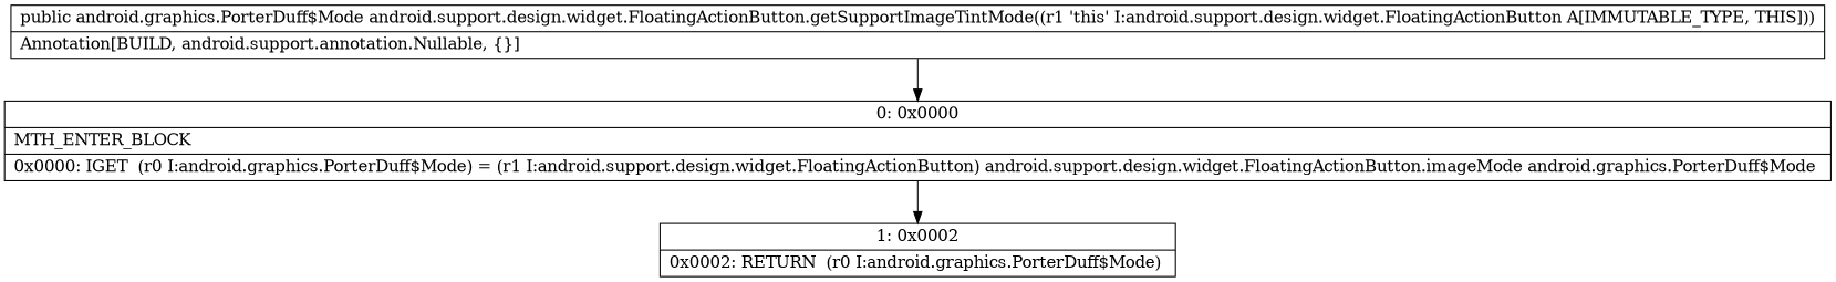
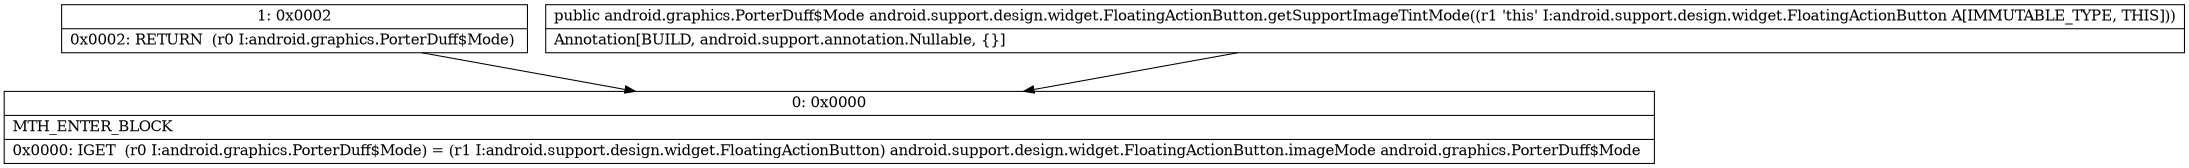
  digraph {
    node [shape=record]
    n1 [label="{0\:\ 0x0000|MTH_ENTER_BLOCK\l|0x0000: IGET  (r0 I:android.graphics.PorterDuff$Mode) = (r1 I:android.support.design.widget.FloatingActionButton) android.support.design.widget.FloatingActionButton.imageMode android.graphics.PorterDuff$Mode \l}"]
    n2 [label="{1\:\ 0x0002|0x0002: RETURN  (r0 I:android.graphics.PorterDuff$Mode) \l}"]
    n3 [label="{public android.graphics.PorterDuff$Mode android.support.design.widget.FloatingActionButton.getSupportImageTintMode((r1 'this' I:android.support.design.widget.FloatingActionButton A[IMMUTABLE_TYPE, THIS]))  | Annotation[BUILD, android.support.annotation.Nullable, \{\}]\l}"]
-   n1 -> n2
+   n2 -> n1
    n3 -> n1
  }
